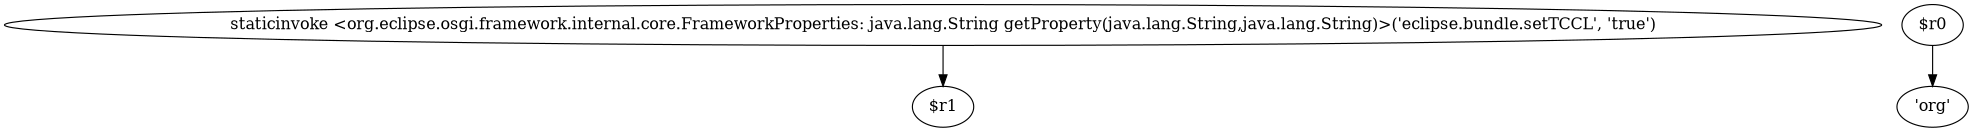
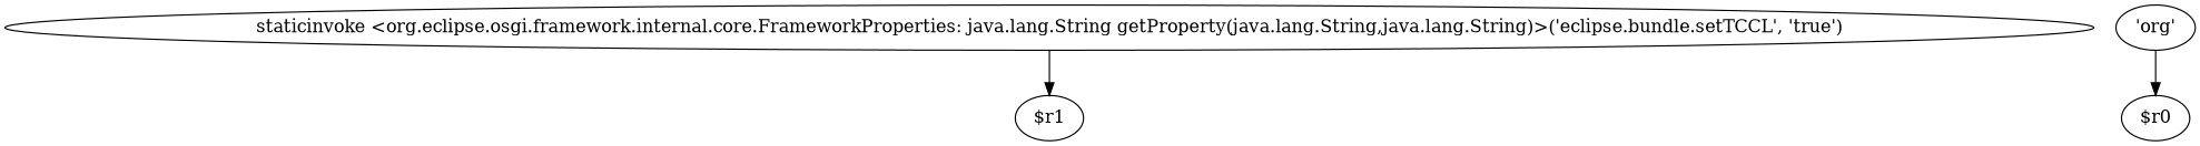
  digraph {
    n1 [label="staticinvoke <org.eclipse.osgi.framework.internal.core.FrameworkProperties: java.lang.String getProperty(java.lang.String,java.lang.String)>('eclipse.bundle.setTCCL', 'true')"]
    n2 [label="$r1"]
    n3 [label="'org'"]
    n4 [label="$r0"]
    n1 -> n2
-   n4 -> n3
+   n3 -> n4
  }
